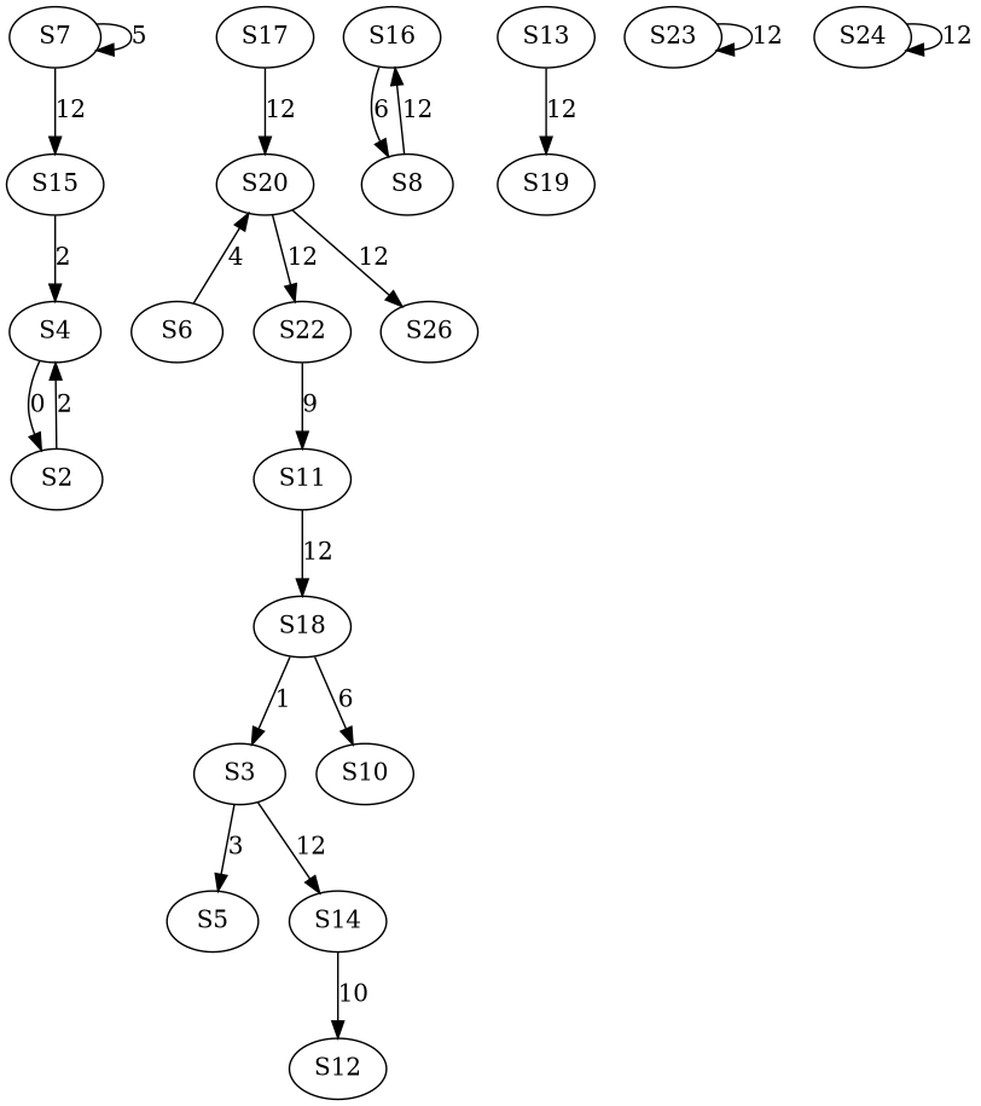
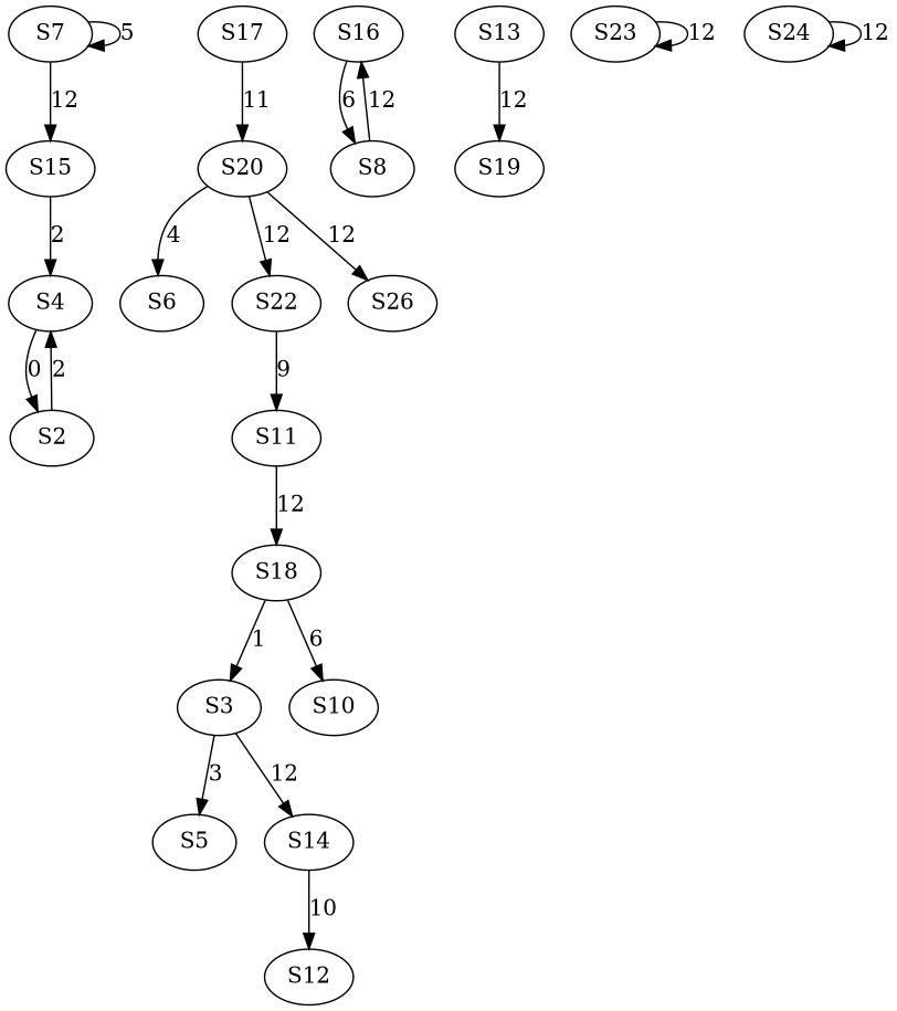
  strict digraph {
    S4
    S2
    S18
    S3
    S10
    S5
    S14
    S12
    S20
    S6
    S22
    n12 [label=S26]
    S11
    S7
    S15
    S16
    S8
    S13
    S19
    S17
    S23
    S24
    S4 -> S2 [label=0]
    S2 -> S4 [label=2]
    S18 -> S3 [label=1]
    S18 -> S10 [label=6]
    S3 -> S5 [label=3]
    S3 -> S14 [label=12]
    S14 -> S12 [label=10]
-   S6 -> S20 [label=4]
+   S20 -> S6 [label=4]
    S20 -> S22 [label=12]
    S20 -> n12 [label=12]
    S22 -> S11 [label=9]
    S11 -> S18 [label=12]
    S7 -> S7 [label=5]
    S7 -> S15 [label=12]
    S15 -> S4 [label=2]
    S16 -> S8 [label=6]
    S8 -> S16 [label=12]
    S13 -> S19 [label=12]
-   S17 -> S20 [label=12]
+   S17 -> S20 [label=11]
    S23 -> S23 [label=12]
    S24 -> S24 [label=12]
  }
